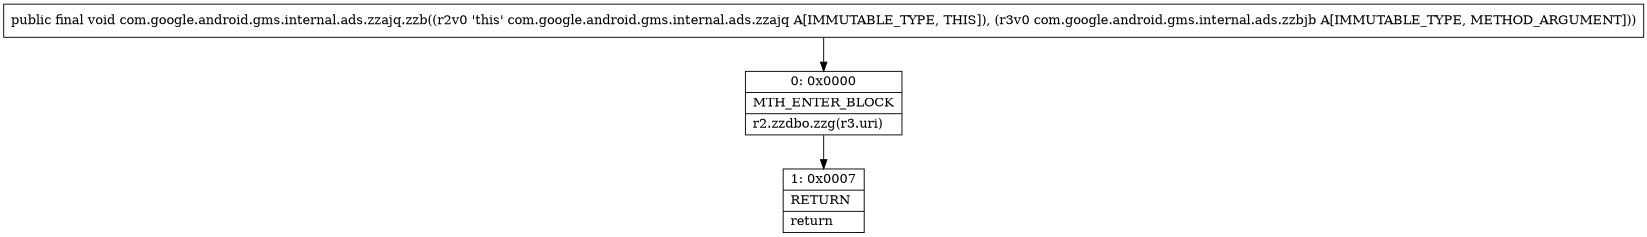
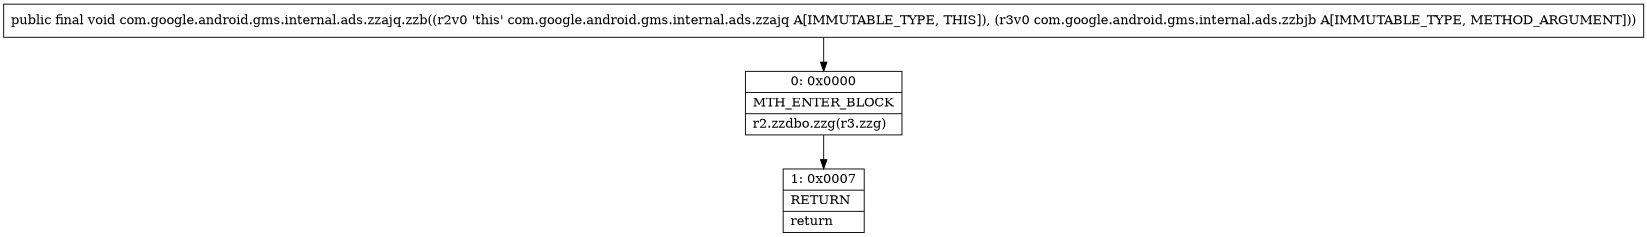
  digraph {
    node [shape=record]
-   n1 [label="{0\:\ 0x0000|MTH_ENTER_BLOCK\l|r2.zzdbo.zzg(r3.uri)\l}"]
+   n1 [label="{0\:\ 0x0000|MTH_ENTER_BLOCK\l|r2.zzdbo.zzg(r3.zzg)\l}"]
    n2 [label="{1\:\ 0x0007|RETURN\l|return\l}"]
    n3 [label="{public final void com.google.android.gms.internal.ads.zzajq.zzb((r2v0 'this' com.google.android.gms.internal.ads.zzajq A[IMMUTABLE_TYPE, THIS]), (r3v0 com.google.android.gms.internal.ads.zzbjb A[IMMUTABLE_TYPE, METHOD_ARGUMENT])) }"]
    n1 -> n2
    n3 -> n1
  }
